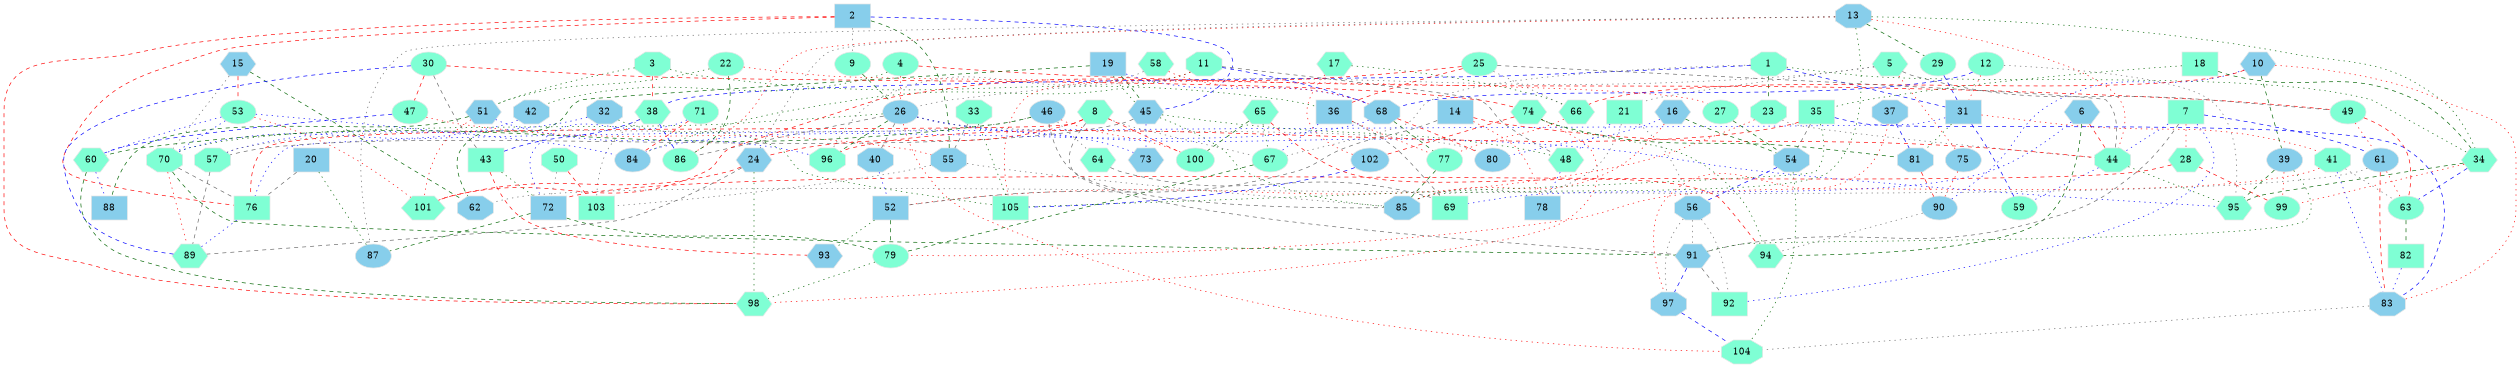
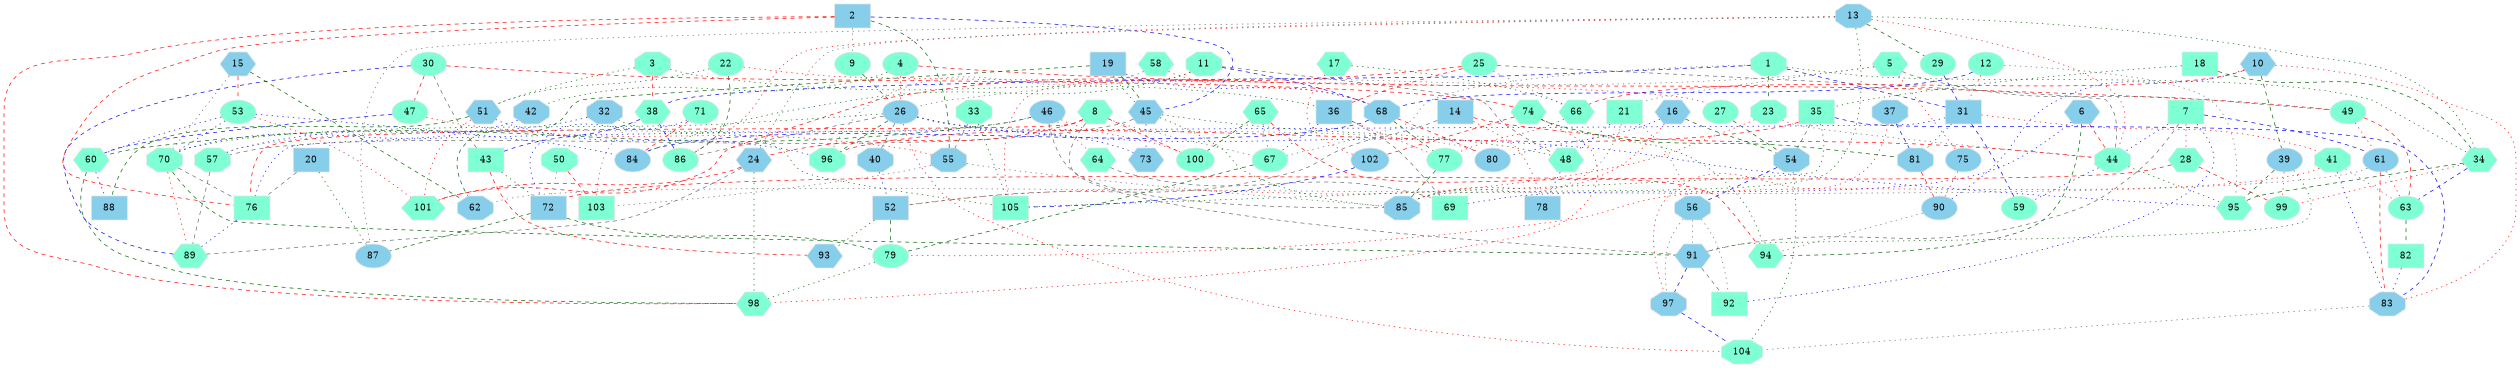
  graph {
    node [color=gray90 fillcolor=aquamarine shape=ellipse style=filled]
    edge [color=red style=dotted]
    1 [shape=octagon]
    23 [shape=octagon]
    31 [fillcolor=skyblue shape=box]
    34 [shape=hexagon]
    38 [shape=hexagon]
    67
    44 [shape=octagon]
    52 [fillcolor=skyblue shape=box]
    76 [shape=box]
    41 [shape=octagon]
    59
    81 [fillcolor=skyblue shape=octagon]
    95 [shape=hexagon]
    99
    63
    86
    43 [shape=box]
    103 [shape=box]
    79
    2 [fillcolor=skyblue shape=box]
    9
    45 [fillcolor=skyblue shape=hexagon]
    55 [fillcolor=skyblue shape=octagon]
    98 [shape=hexagon]
    26 [fillcolor=skyblue]
    48 [shape=hexagon]
    85 [fillcolor=skyblue shape=octagon]
    73 [fillcolor=skyblue shape=hexagon]
    57 [shape=octagon]
    89 [shape=hexagon]
    3 [shape=octagon]
    36 [fillcolor=skyblue shape=box]
    51 [fillcolor=skyblue shape=hexagon]
    69 [shape=box]
    77
    101 [shape=hexagon]
    96 [shape=octagon]
    88 [fillcolor=skyblue shape=box]
    4
    42 [fillcolor=skyblue shape=octagon]
    49
    70 [shape=octagon]
    80 [fillcolor=skyblue]
    40 [fillcolor=skyblue shape=octagon]
    104 [shape=octagon]
    61 [fillcolor=skyblue]
    5 [shape=hexagon]
    21 [shape=box]
    75 [fillcolor=skyblue]
    56 [fillcolor=skyblue shape=octagon]
    90 [fillcolor=skyblue]
    6 [fillcolor=skyblue shape=hexagon]
    94 [shape=hexagon]
    7 [shape=box]
    28 [shape=hexagon]
    91 [fillcolor=skyblue shape=hexagon]
    92 [shape=box]
    72 [fillcolor=skyblue shape=box]
    83 [fillcolor=skyblue shape=octagon]
    62 [fillcolor=skyblue shape=octagon]
    97 [fillcolor=skyblue shape=octagon]
    8 [shape=hexagon]
    24 [fillcolor=skyblue shape=hexagon]
    100
    10 [fillcolor=skyblue shape=hexagon]
    39 [fillcolor=skyblue]
    66 [shape=hexagon]
    11 [shape=octagon]
    68 [fillcolor=skyblue shape=octagon]
    84 [fillcolor=skyblue]
    105 [shape=box]
    78 [fillcolor=skyblue shape=box]
    12
    13 [fillcolor=skyblue shape=octagon]
    29
    87 [fillcolor=skyblue]
    14 [fillcolor=skyblue shape=box]
    93 [fillcolor=skyblue shape=hexagon]
    15 [fillcolor=skyblue shape=hexagon]
    53
    60 [shape=hexagon]
    16 [fillcolor=skyblue shape=hexagon]
    54 [fillcolor=skyblue shape=octagon]
    17 [shape=hexagon]
    102 [fillcolor=skyblue]
    18 [shape=box]
    35 [shape=box]
    19 [fillcolor=skyblue shape=box]
    20 [fillcolor=skyblue shape=box]
    22
    27
    25
    30
    47
    74 [shape=hexagon]
    32 [fillcolor=skyblue shape=octagon]
    33 [shape=octagon]
    82 [shape=box]
    37 [fillcolor=skyblue shape=octagon]
    46 [fillcolor=skyblue]
    64 [shape=hexagon]
    50 [shape=octagon]
    58 [shape=hexagon]
    65 [shape=hexagon]
    71
    1 -- 23 [color=darkgreen style=dashed]
    1 -- 31 [color=blue style=dashed]
    1 -- 34 [color=darkgreen]
    1 -- 38 [color=blue style=dashed]
    1 -- 67 [color=gray40]
    23 -- 44 [color=gray40]
    23 -- 52
    31 -- 76 [color=blue]
    31 -- 41
    31 -- 59 [color=blue style=dashed]
    31 -- 81 [color=darkgreen]
    34 -- 95 [color=darkgreen style=dashed]
    34 -- 99
    34 -- 63 [color=blue style=dashed]
    38 -- 86 [color=blue style=dashed]
    38 -- 43 [color=blue style=dashed]
    38 -- 103 [color=gray40]
    67 -- 79 [color=darkgreen style=dashed]
    44 -- 59 [color=blue]
    44 -- 95 [color=darkgreen]
    52 -- 79 [color=darkgreen style=dashed]
    52 -- 93 [color=darkgreen]
    76 -- 89 [color=blue]
    41 -- 63 [color=gray40]
    41 -- 79
    41 -- 83 [color=blue]
    81 -- 90 [style=dashed]
    63 -- 82 [color=darkgreen style=dashed]
    43 -- 72 [color=darkgreen]
    43 -- 93 [style=dashed]
    79 -- 98 [color=darkgreen]
    2 -- 76 [style=dashed]
    2 -- 9 [color=gray40]
    2 -- 45 [color=blue style=dashed]
    2 -- 55 [color=darkgreen style=dashed]
    2 -- 98 [style=dashed]
    9 -- 26 [color=darkgreen style=dashed]
    45 -- 48 [color=darkgreen]
    45 -- 85 [color=darkgreen]
    45 -- 73 [color=blue]
    45 -- 57 [color=gray40 style=dashed]
    55 -- 103 [color=gray40]
    55 -- 85 [color=gray40]
    26 -- 95 [color=blue]
    26 -- 86 [color=gray40 style=dashed]
    26 -- 73 [color=blue]
    26 -- 96 [color=darkgreen style=dashed]
    26 -- 70 [color=darkgreen]
    26 -- 80 [color=gray40]
    26 -- 40 [color=gray40 style=dashed]
    26 -- 104
    48 -- 78 [color=blue]
    57 -- 89 [color=gray40 style=dashed]
    3 -- 38 [style=dashed]
    3 -- 36 [color=darkgreen]
    3 -- 51 [color=darkgreen]
    36 -- 67 [color=blue]
    36 -- 69 [color=gray40 style=dashed]
    36 -- 77
    51 -- 101
    51 -- 96 [color=blue]
    51 -- 88 [color=darkgreen style=dashed]
    77 -- 85 [color=darkgreen style=dashed]
    4 -- 26
    4 -- 42 [color=darkgreen]
    4 -- 49 [style=dashed]
    42 -- 70 [color=blue]
    49 -- 63 [style=dashed]
    49 -- 61
    70 -- 76 [color=gray40 style=dashed]
    70 -- 89
    70 -- 91 [color=darkgreen style=dashed]
    40 -- 52 [color=blue]
    61 -- 63
    61 -- 83 [style=dashed]
    61 -- 62 [color=gray40]
    5 -- 26 [color=gray40]
    5 -- 49 [color=gray40 style=dashed]
    5 -- 21 [color=gray40]
    5 -- 75
    21 -- 48 [color=blue]
    21 -- 85 [color=gray40]
    21 -- 56 [color=gray40]
    75 -- 90
    56 -- 91 [color=gray40]
    56 -- 92 [color=gray40]
    56 -- 97 [color=gray40]
    90 -- 94 [color=gray40]
    6 -- 44 [style=dashed]
    6 -- 69 [color=blue]
    6 -- 94 [color=darkgreen style=dashed]
    7 -- 44 [color=blue]
    7 -- 61 [color=blue style=dashed]
    7 -- 28
    7 -- 91 [color=gray40 style=dashed]
    7 -- 92 [color=blue]
    28 -- 99 [style=dashed]
    28 -- 72 [style=dashed]
    91 -- 92 [color=gray40 style=dashed]
    91 -- 97 [color=blue style=dashed]
    72 -- 79 [color=darkgreen style=dashed]
    72 -- 87 [color=darkgreen style=dashed]
    83 -- 104 [color=gray40]
    97 -- 104 [color=blue style=dashed]
    8 -- 67 [color=gray40]
    8 -- 76 [style=dashed]
    8 -- 91 [color=gray40 style=dashed]
    8 -- 24 [style=dashed]
    8 -- 100 [style=dashed]
    24 -- 98 [color=darkgreen]
    24 -- 89 [color=gray40 style=dashed]
    24 -- 101 [style=dashed]
    10 -- 90 [color=blue]
    10 -- 83
    10 -- 39 [color=darkgreen style=dashed]
    10 -- 66 [style=dashed]
    39 -- 95 [color=darkgreen style=dashed]
    39 -- 99
    39 -- 91 [color=darkgreen]
    66 -- 77
    11 -- 48 [color=gray40 style=dashed]
    11 -- 68 [color=blue style=dashed]
    11 -- 84 [color=darkgreen]
    11 -- 105
    68 -- 77 [color=darkgreen style=dashed]
    68 -- 80 [style=dashed]
-   68 -- 84 [color=blue]
+   68 -- 84 [color=blue style=dashed]
    12 -- 31
    12 -- 95 [color=gray40]
    12 -- 68 [color=blue style=dashed]
    13 -- 34 [color=darkgreen]
    13 -- 44
    13 -- 86
    13 -- 85 [color=darkgreen]
    13 -- 24 [color=gray40]
    13 -- 29 [color=darkgreen style=dashed]
    13 -- 87 [color=gray40]
    29 -- 31 [color=blue style=dashed]
    14 -- 44 [style=dashed]
    14 -- 52 [color=gray40 style=dashed]
    14 -- 78
    15 -- 70 [color=gray40]
    15 -- 62 [color=darkgreen style=dashed]
    15 -- 53 [style=dashed]
    53 -- 101
    53 -- 70 [color=blue]
    53 -- 84 [color=blue]
    53 -- 60 [color=blue]
    60 -- 98 [color=darkgreen style=dashed]
    60 -- 88 [color=blue]
    16 -- 85
    16 -- 80 [color=blue]
    16 -- 54 [color=darkgreen style=dashed]
    54 -- 104 [color=darkgreen]
    54 -- 56 [color=blue style=dashed]
    17 -- 66 [color=darkgreen]
    17 -- 102
    102 -- 105 [color=blue style=dashed]
    18 -- 34 [color=darkgreen style=dashed]
    18 -- 35 [color=darkgreen]
    35 -- 96 [style=dashed]
    35 -- 83 [color=blue style=dashed]
    35 -- 105 [color=darkgreen]
    35 -- 54 [color=gray40 style=dashed]
    19 -- 45 [color=darkgreen]
    19 -- 45 [color=darkgreen style=dashed]
    19 -- 62 [color=darkgreen style=dashed]
    19 -- 68 [color=blue]
    20 -- 76 [color=gray40 style=dashed]
    20 -- 87 [color=darkgreen]
    22 -- 86 [color=darkgreen style=dashed]
    22 -- 51 [color=darkgreen]
    22 -- 27
    27 -- 54 [color=darkgreen style=dashed]
    25 -- 44 [color=gray40 style=dashed]
    25 -- 36 [style=dashed]
    25 -- 101 [style=dashed]
    25 -- 66 [color=gray40]
    30 -- 43 [color=gray40 style=dashed]
    30 -- 89 [color=blue style=dashed]
    30 -- 47 [style=dashed]
    30 -- 74 [style=dashed]
    47 -- 55
    47 -- 60 [color=blue style=dashed]
    74 -- 81 [color=darkgreen style=dashed]
    74 -- 98
    74 -- 94 [color=darkgreen]
    74 -- 102 [style=dashed]
    32 -- 57 [color=blue]
    32 -- 105 [color=darkgreen]
    33 -- 55 [color=gray40 style=dashed]
    33 -- 105 [color=darkgreen]
    82 -- 83 [color=blue]
    37 -- 81 [color=blue style=dashed]
    37 -- 97
    46 -- 85 [color=gray40 style=dashed]
    46 -- 57 [color=gray40]
    46 -- 100
    46 -- 60 [color=darkgreen style=dashed]
    46 -- 64 [color=gray40]
    64 -- 69 [color=gray40 style=dashed]
    50 -- 103 [style=dashed]
    50 -- 72 [color=gray40]
    58 -- 96 [color=gray40]
    58 -- 68
    65 -- 67 [color=darkgreen]
    65 -- 94 [style=dashed]
    65 -- 100 [color=darkgreen style=dashed]
    71 -- 72 [color=blue]
    71 -- 84 [style=dashed]
  }
